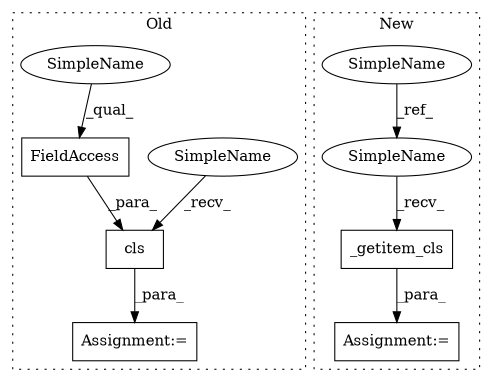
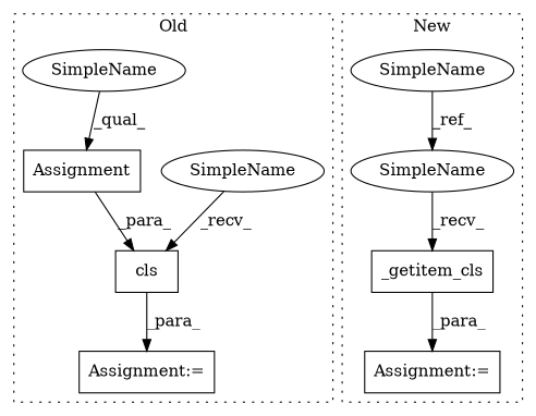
  digraph {
    node [a=42 l=4 s=7555 shape=box]
    n1 [a=32 l="4,1" label=cls s="7551,7595"]
-   n2 [a=22 l=20 label=FieldAccess]
+   n2 [a=22 l=20 label=Assignment]
    n3 [a=7 l=1 label="Assignment:=" s=7545]
    n4 [label=SimpleName s=7546 shape=ellipse]
    n5 [label=SimpleName shape=ellipse]
    n6 [a=32 l=21 label=_getitem_cls s=4910]
    n7 [label=SimpleName s=4627 shape=ellipse]
    n8 [a=7 l=2 label="Assignment:=" s=4903]
    n9 [label=SimpleName s=4905 shape=ellipse]
    subgraph cluster_1 {
      label=Old
      style=dotted
      n1
      n2
      n3
      n4
      n5
    }
    subgraph cluster_2 {
      label=New
      style=dotted
      n6
      n7
      n8
      n9
    }
    n1 -> n3 [label=_para_]
    n2 -> n1 [label=_para_]
    n4 -> n1 [label=_recv_]
    n5 -> n2 [label=_qual_]
    n6 -> n8 [label=_para_]
    n7 -> n9 [label=_ref_]
    n9 -> n6 [label=_recv_]
  }
